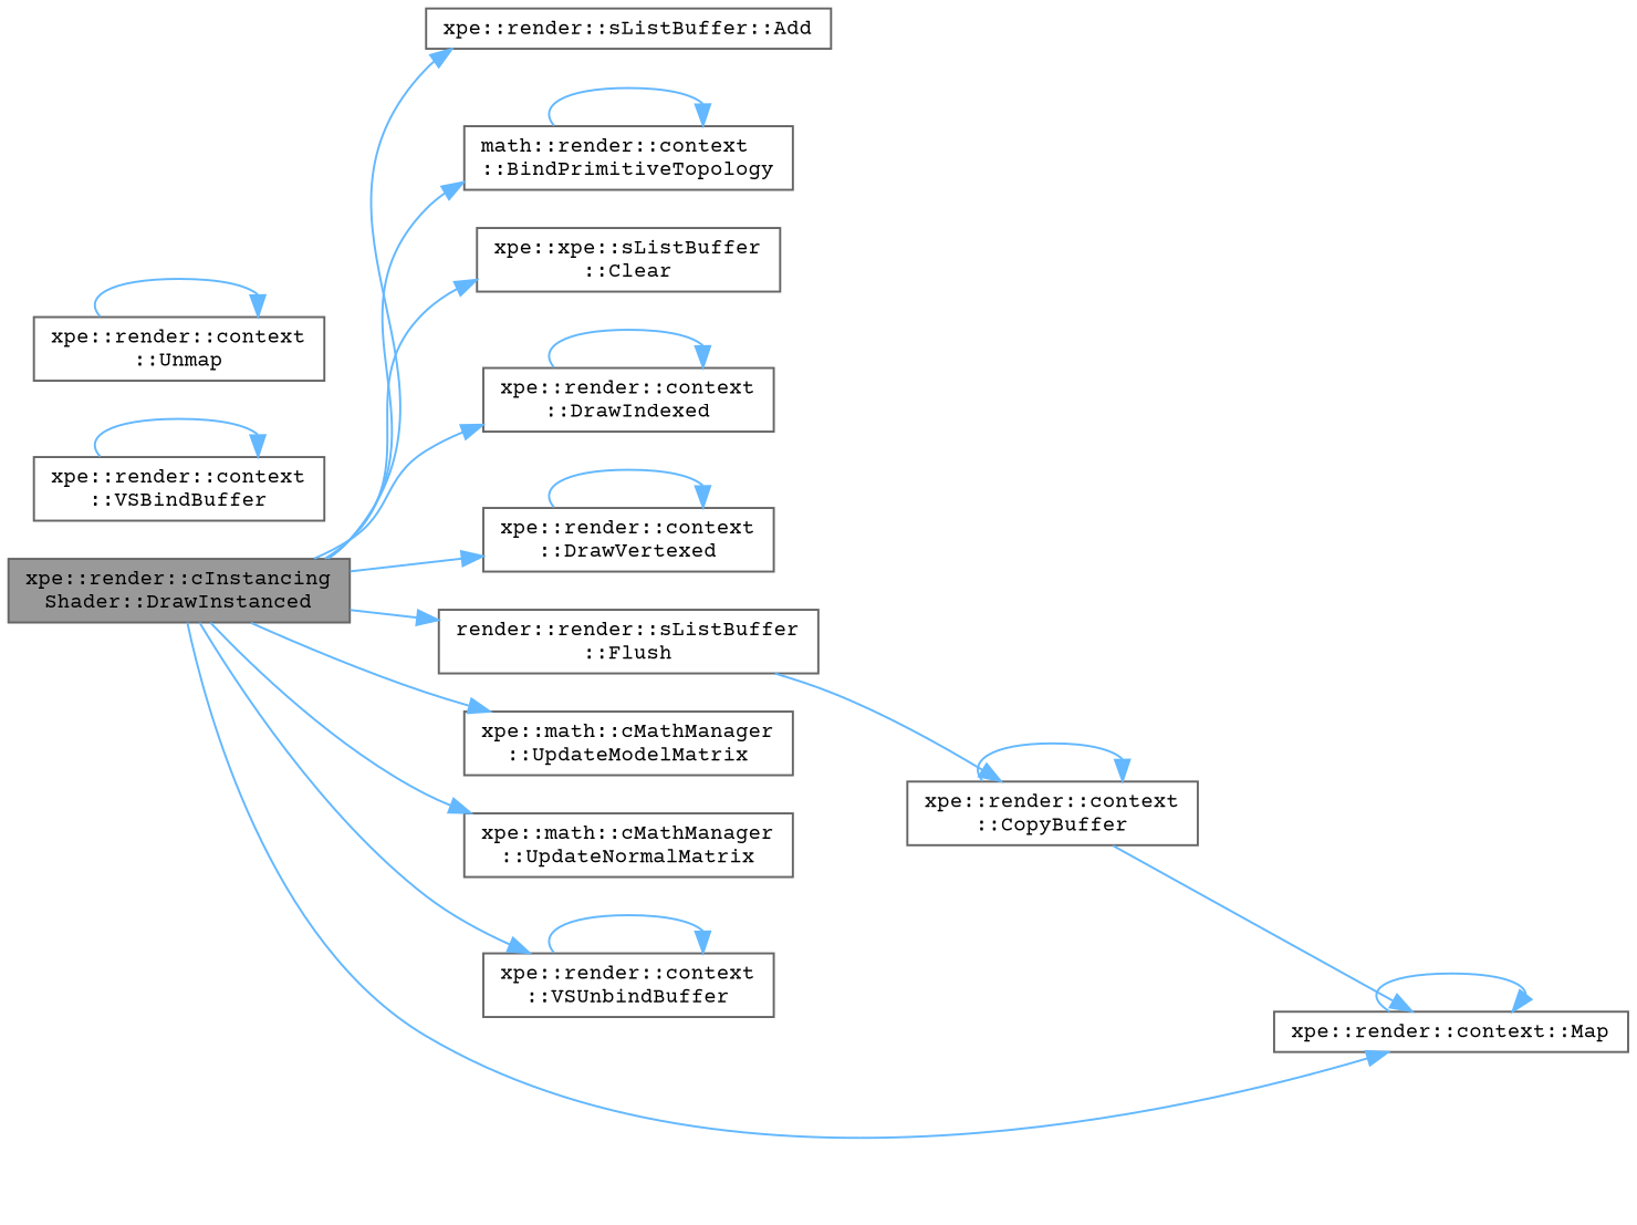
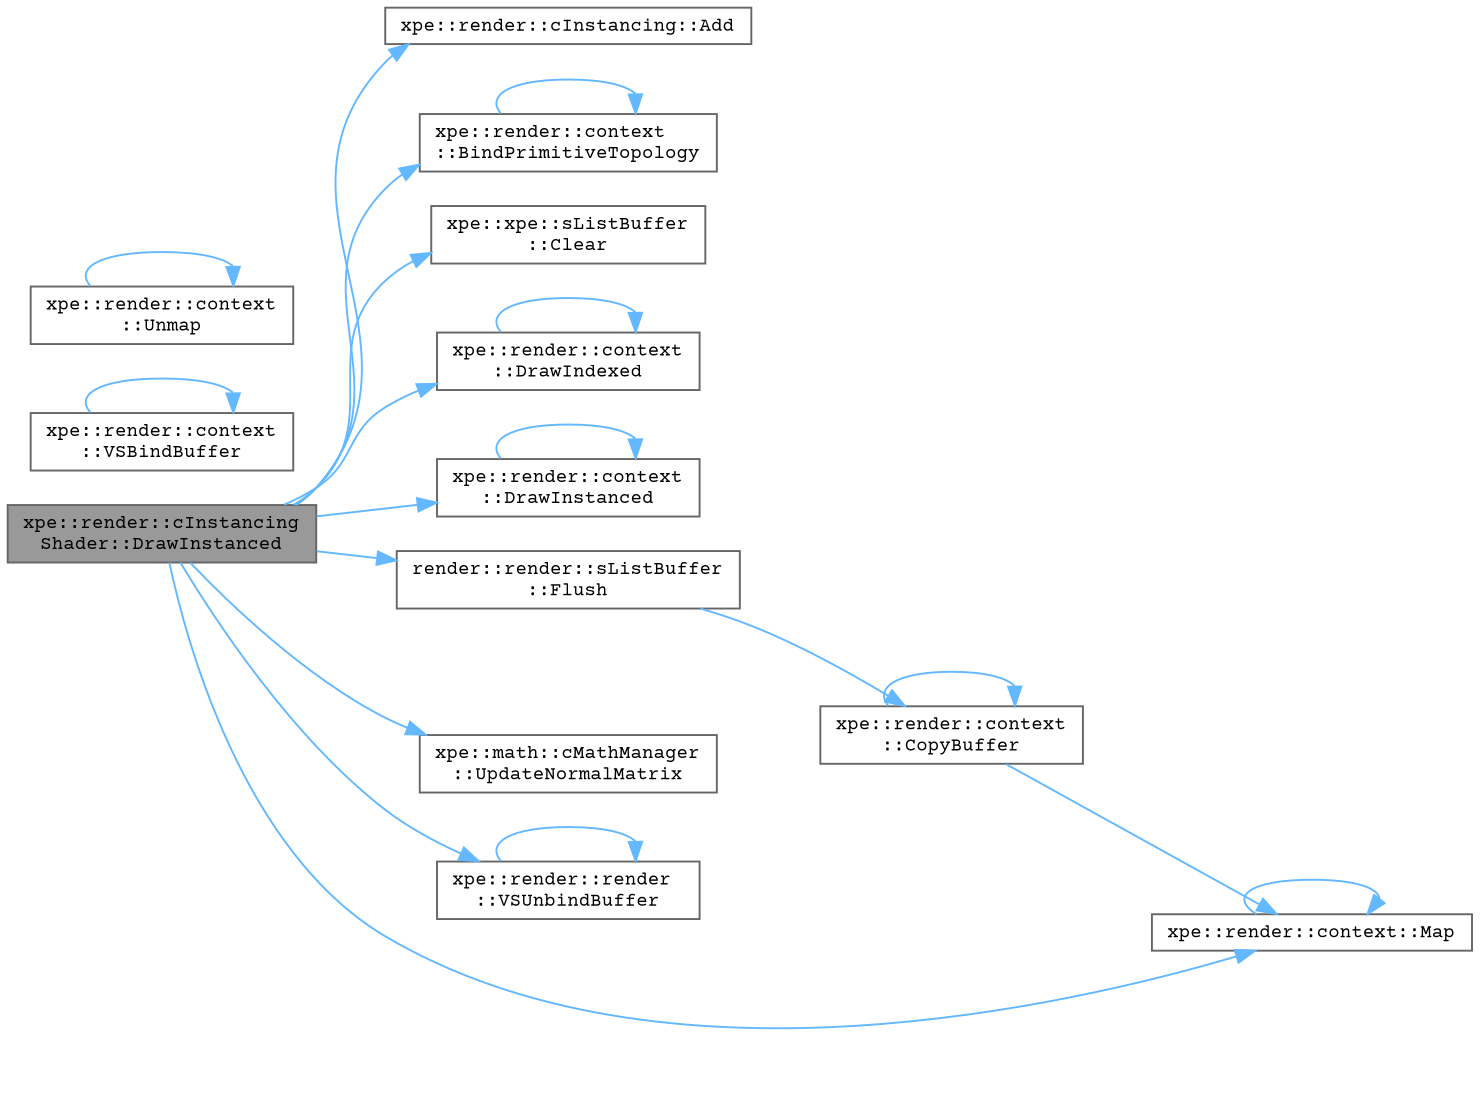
  digraph {
    fontname="Courier Prime"
    rankdir=LR
    node [color=grey40 fillcolor=white fontname="Courier Prime" fontsize=10 shape=box style=filled]
    edge [color=steelblue1 fontname="Courier Prime" fontsize=10 labelfontname=Helvetica labelfontsize=10 style=solid]
    n1 [color=gray40 fillcolor=grey60 fontcolor=black height=0.2 label="xpe::render::cInstancing\lShader::DrawInstanced" width=0.4]
-   n2 [height=0.2 label="xpe::render::sListBuffer::Add" width=0.4]
-   n3 [height=0.2 label="math::render::context\l::BindPrimitiveTopology" width=0.4]
+   n2 [height=0.2 label="xpe::render::cInstancing::Add" width=0.4]
+   n3 [height=0.2 label="xpe::render::context\l::BindPrimitiveTopology" width=0.4]
    n4 [height=0.2 label="xpe::xpe::sListBuffer\l::Clear" width=0.4]
    n5 [height=0.2 label="xpe::render::context\l::DrawIndexed" width=0.4]
-   n6 [height=0.2 label="xpe::render::context\l::DrawVertexed" width=0.4]
+   n6 [height=0.2 label="xpe::render::context\l::DrawInstanced" width=0.4]
    n7 [height=0.2 label="render::render::sListBuffer\l::Flush" width=0.4]
-   n8 [height=0.2 label="xpe::math::cMathManager\l::UpdateModelMatrix" width=0.4]
    n9 [height=0.2 label="xpe::math::cMathManager\l::UpdateNormalMatrix" width=0.4]
-   n10 [height=0.2 label="xpe::render::context\l::VSUnbindBuffer" width=0.4]
+   n10 [height=0.2 label="xpe::render::render\l::VSUnbindBuffer" width=0.4]
    n11 [height=0.2 label="xpe::render::context::Map" width=0.4]
    n12 [height=0.2 label="xpe::render::context\l::CopyBuffer" width=0.4]
    n13 [height=0.2 label="xpe::render::context\l::VSBindBuffer" width=0.4]
    n14 [height=0.2 label="xpe::render::context\l::Unmap" width=0.4]
    n1 -> n2
    n1 -> n3
    n1 -> n4
    n1 -> n5
    n1 -> n6
    n1 -> n7
-   n1 -> n8
    n1 -> n9
    n1 -> n10
    n1 -> n11
    n3 -> n3
    n5 -> n5
    n6 -> n6
    n7 -> n12
    n10 -> n10
    n11 -> n11
    n12 -> n11
    n12 -> n12
    n13 -> n13
    n14 -> n14
  }
